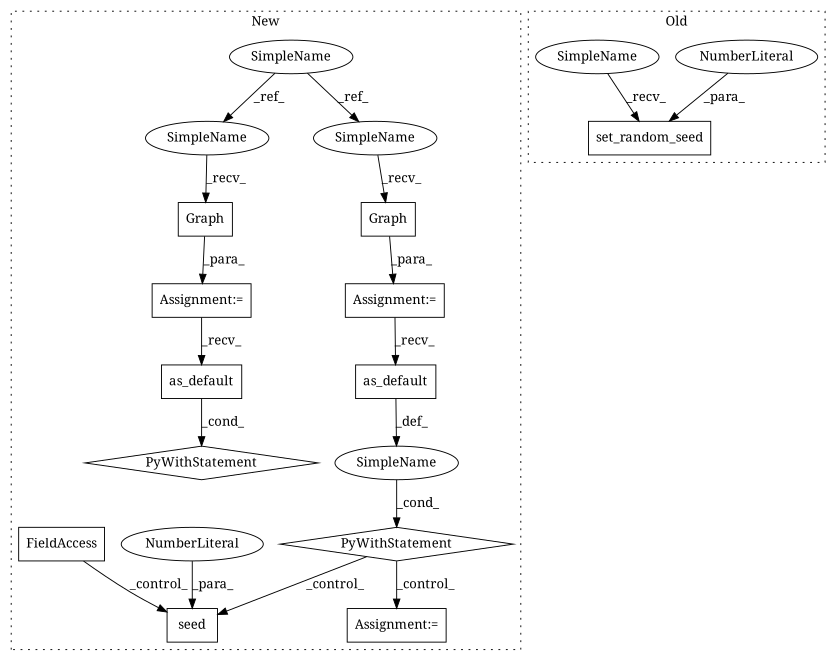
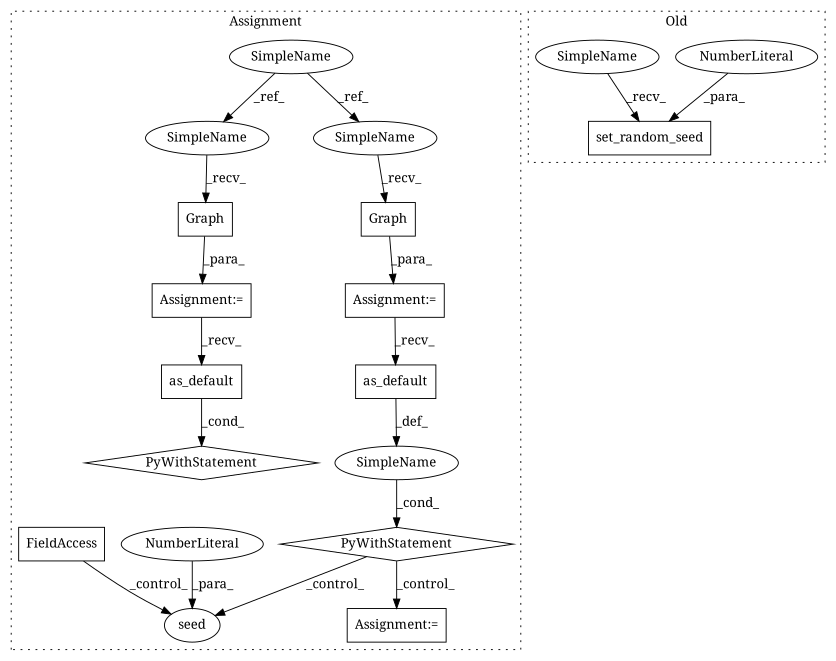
  digraph {
    fontname="Noto Serif"
    node [a=32 fontname="Noto Serif" l=2 shape=box]
    edge [fontname="Noto Serif"]
    n1 [l=7 label="Graph" s=1018]
    n2 [l=12 label=as_default s=1043]
    n3 [a=42 label=SimpleName s=312 shape=ellipse]
    n4 [l=7 label="Graph" s=631]
    n5 [l=12 label=as_default s=656]
-   n6 [l="5,1" label=seed s="1078,1085"]
+   n6 [l="5,1" label=seed s="1078,1085" shape=ellipse]
    n7 [a=34 label=NumberLiteral s=1083 shape=ellipse]
    n8 [a=42 label=SimpleName shape=ellipse l=""]
    n9 [a=104 l="10,2" label=PyWithStatement s="1031,1055" shape=diamond]
    n10 [a=22 l=12 label=FieldAccess s=1065]
    n11 [a=104 l="10,2" label=PyWithStatement s="644,668" shape=diamond]
    n12 [a=7 l=1 label="Assignment:=" s=627]
    n13 [a=7 l=1 label="Assignment:=" s=1014]
    n14 [a=7 l=1 label="Assignment:=" s=1102]
    n15 [a=42 label=SimpleName s=628 shape=ellipse]
    n16 [a=42 label=SimpleName s=1015 shape=ellipse]
    n17 [l="16,1" label=set_random_seed s="383,401"]
    n18 [a=34 label=NumberLiteral s=399 shape=ellipse]
    n19 [a=42 label=SimpleName s=380 shape=ellipse]
    subgraph cluster_1 {
-     label=New
+     label=Assignment
      style=dotted
      n1
      n2
      n3
      n4
      n5
      n6
      n7
      n8
      n9
      n10
      n11
      n12
      n13
      n14
      n15
      n16
    }
    subgraph cluster_2 {
      label=Old
      style=dotted
      n17
      n18
      n19
    }
    n1 -> n13 [label=_para_]
    n2 -> n8 [label=_def_]
    n3 -> n15 [label=_ref_]
    n3 -> n16 [label=_ref_]
    n4 -> n12 [label=_para_]
    n5 -> n11 [label=_cond_]
    n7 -> n6 [label=_para_]
    n8 -> n9 [label=_cond_]
    n9 -> n6 [label=_control_]
    n9 -> n14 [label=_control_]
    n10 -> n6 [label=_control_]
    n12 -> n5 [label=_recv_]
    n13 -> n2 [label=_recv_]
    n15 -> n4 [label=_recv_]
    n16 -> n1 [label=_recv_]
    n18 -> n17 [label=_para_]
    n19 -> n17 [label=_recv_]
  }
